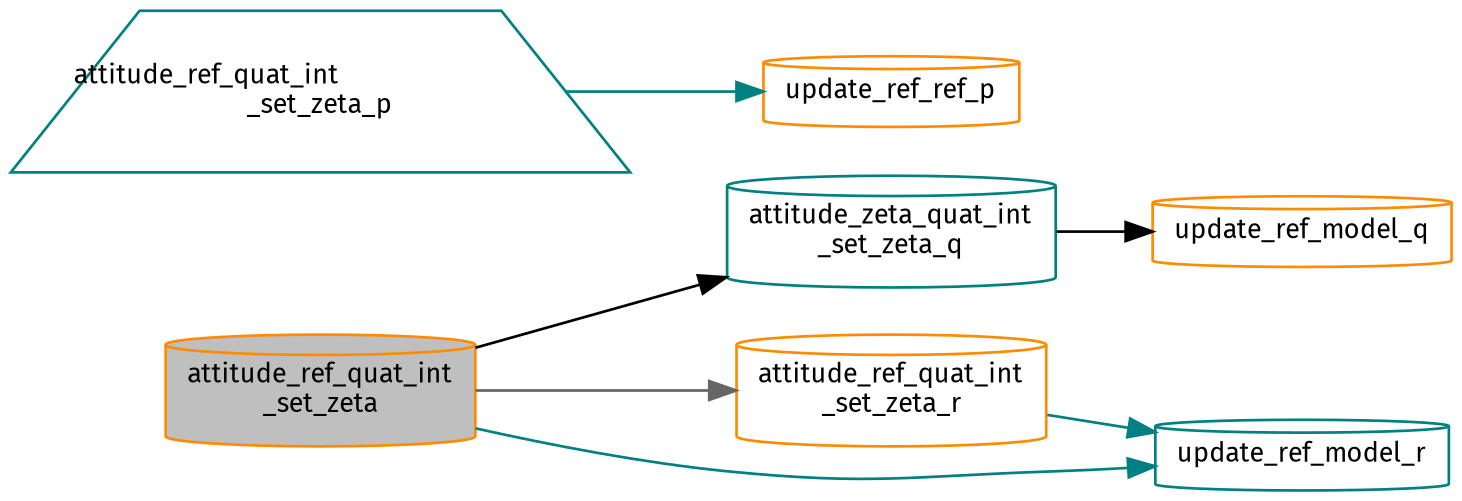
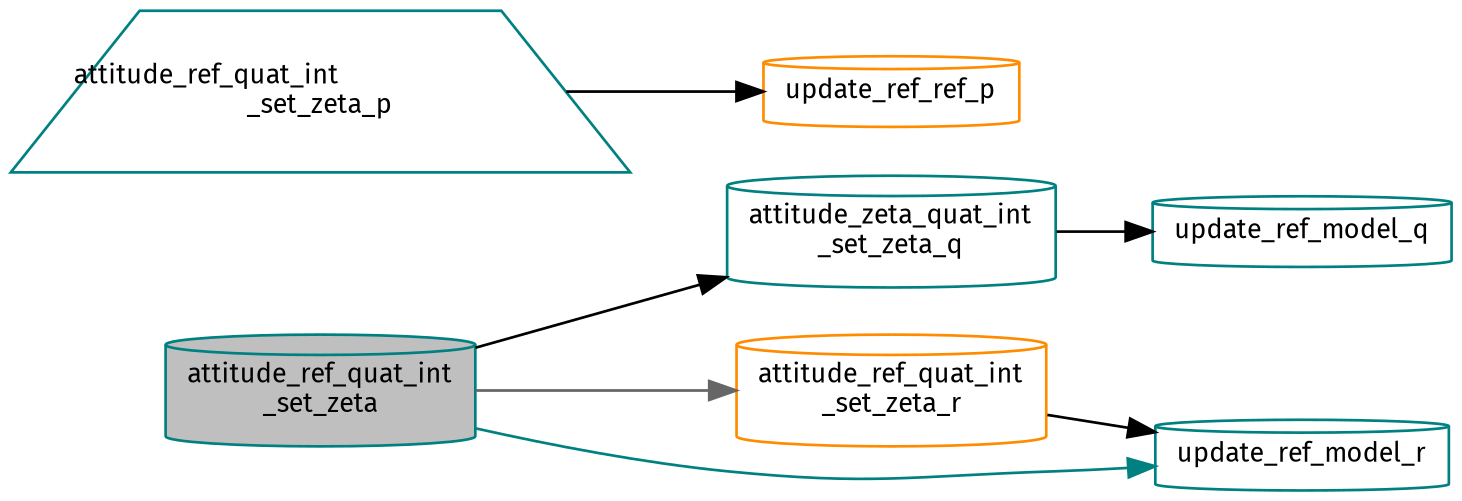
  digraph {
    fontname="Fira Sans"
    rankdir=LR
    node [color=teal fillcolor=white fontname="Fira Sans" fontsize=10 shape=cylinder style=filled]
    edge [color=black fontname="Fira Sans" fontsize=10 labelfontname=FreeSans labelfontsize=10 style=solid]
-   n1 [color=darkorange fillcolor=grey75 fontcolor=black height=0.2 label="attitude_ref_quat_int\l_set_zeta" width=0.4]
+   n1 [fillcolor=grey75 fontcolor=black height=0.2 label="attitude_ref_quat_int\l_set_zeta" width=0.4]
    n2 [height=0.2 label="attitude_zeta_quat_int\l_set_zeta_q" width=0.4]
    n3 [color=darkorange height=0.2 label="attitude_ref_quat_int\l_set_zeta_r" width=0.4]
    n4 [height=0.2 label=update_ref_model_r width=0.4]
    n5 [height=0.2 label="attitude_ref_quat_int\l_set_zeta_p" shape=trapezium width=0.4]
    n6 [color=darkorange height=0.2 label=update_ref_ref_p width=0.4]
-   n7 [color=darkorange height=0.2 label=update_ref_model_q width=0.4]
+   n7 [height=0.2 label=update_ref_model_q width=0.4]
    n1 -> n2
    n1 -> n3 [color=gray40]
    n1 -> n4 [color=teal]
    n2 -> n7
-   n3 -> n4 [color=teal]
-   n5 -> n6 [color=teal]
+   n3 -> n4
+   n5 -> n6
  }
